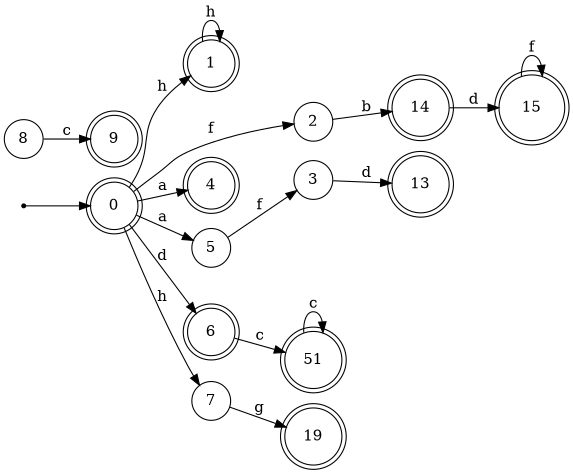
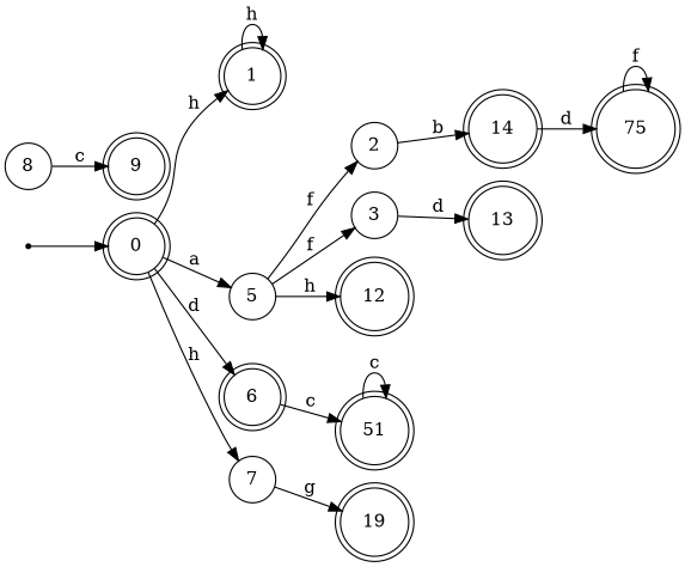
  digraph {
    rankdir=LR
    node [shape=doublecircle]
    dummy0 [shape=point]
    0
    1
    2 [shape=circle]
-   4
    5 [shape=circle]
    6
    7 [shape=circle]
    14
    3 [shape=circle]
    13
+   12
    n13 [label=51]
    n14 [label=19]
    8 [shape=circle]
    9
-   15
+   15 [label=75]
    dummy0 -> 0
    0 -> 1 [label=h]
-   0 -> 2 [label=f]
-   0 -> 4 [label=a]
+   5 -> 2 [label=f]
    0 -> 5 [label=a]
    0 -> 6 [label=d]
    0 -> 7 [label=h]
    1 -> 1 [label=h]
    2 -> 14 [label=b]
    5 -> 3 [label=f]
+   5 -> 12 [label=h]
    6 -> n13 [label=c]
    7 -> n14 [label=g]
    14 -> 15 [label=d]
    3 -> 13 [label=d]
    n13 -> n13 [label=c]
    8 -> 9 [label=c]
    15 -> 15 [label=f]
  }
